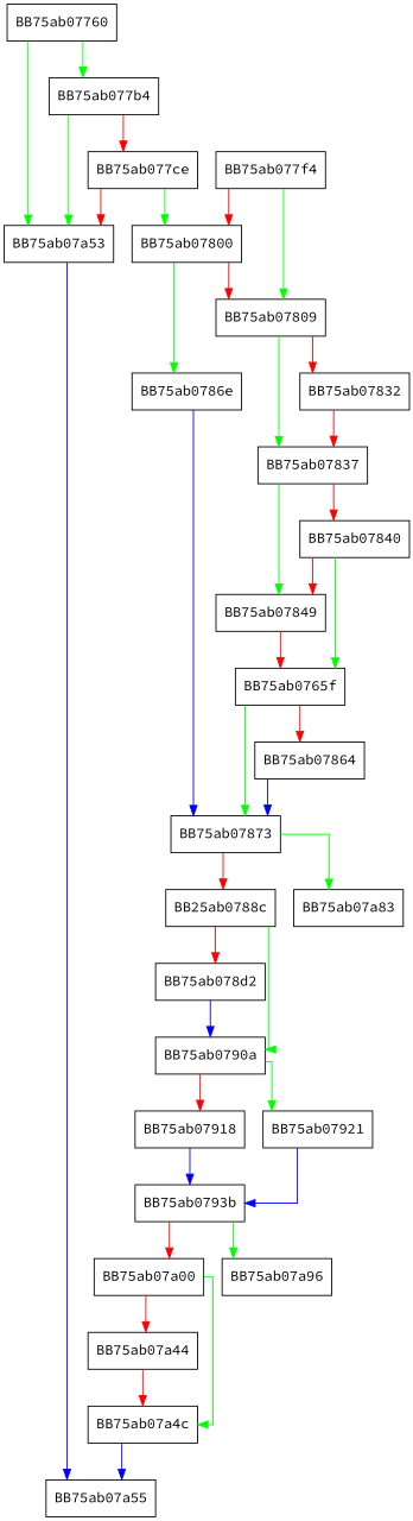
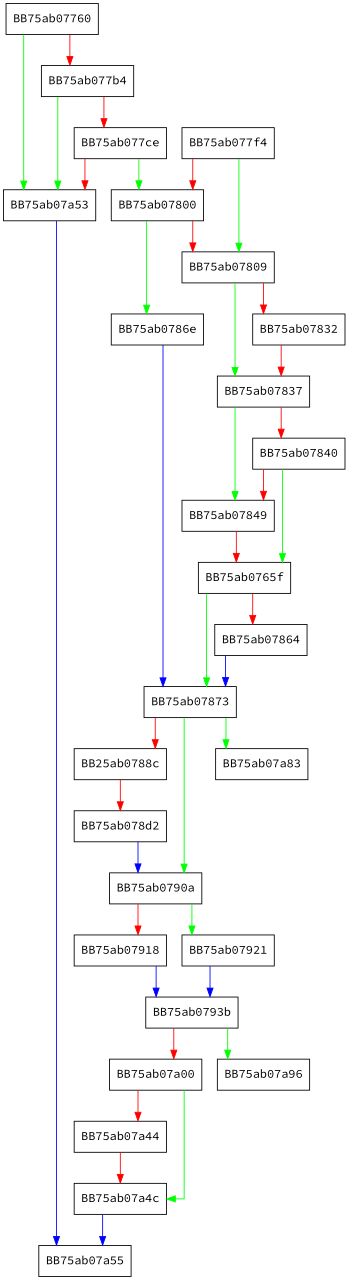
  digraph {
    fontname="Source Code Pro"
    splines=ortho
    node [fontname="Source Code Pro" shape=box]
    edge [color=red fontname="Source Code Pro"]
    BB75ab07760
    BB75ab07a53
    BB75ab077b4
    BB75ab07a55
    BB75ab077ce
    BB75ab07800
    BB75ab07809
    BB75ab0786e
    BB75ab077f4
    BB75ab07837
    BB75ab07832
    BB75ab07873
    BB75ab07849
    BB75ab07840
    BB75ab07a83
    n16 [label=BB25ab0788c]
    n17 [label=BB75ab0765f]
    BB75ab07864
    BB75ab0790a
    BB75ab078d2
    BB75ab07921
    BB75ab07918
    BB75ab0793b
    BB75ab07a96
    BB75ab07a00
    BB75ab07a4c
    BB75ab07a44
    BB75ab07760 -> BB75ab07a53 [color=green]
-   BB75ab07760 -> BB75ab077b4 [color=green]
+   BB75ab07760 -> BB75ab077b4
    BB75ab07a53 -> BB75ab07a55 [color=blue]
    BB75ab077b4 -> BB75ab07a53 [color=green]
    BB75ab077b4 -> BB75ab077ce
    BB75ab077ce -> BB75ab07a53
    BB75ab077ce -> BB75ab07800 [color=green]
    BB75ab07800 -> BB75ab07809
    BB75ab07800 -> BB75ab0786e [color=green]
    BB75ab07809 -> BB75ab07837 [color=green]
    BB75ab07809 -> BB75ab07832
    BB75ab0786e -> BB75ab07873 [color=blue]
    BB75ab077f4 -> BB75ab07800
    BB75ab077f4 -> BB75ab07809 [color=green]
    BB75ab07837 -> BB75ab07849 [color=green]
    BB75ab07837 -> BB75ab07840
    BB75ab07832 -> BB75ab07837
    BB75ab07873 -> BB75ab07a83 [color=green]
    BB75ab07873 -> n16
    BB75ab07849 -> n17
    BB75ab07840 -> BB75ab07849
    BB75ab07840 -> n17 [color=green]
-   n16 -> BB75ab0790a [color=green]
+   BB75ab07873 -> BB75ab0790a [color=green]
    n16 -> BB75ab078d2
    n17 -> BB75ab07873 [color=green]
    n17 -> BB75ab07864
    BB75ab07864 -> BB75ab07873 [color=blue]
    BB75ab0790a -> BB75ab07921 [color=green]
    BB75ab0790a -> BB75ab07918
    BB75ab078d2 -> BB75ab0790a [color=blue]
    BB75ab07921 -> BB75ab0793b [color=blue]
    BB75ab07918 -> BB75ab0793b [color=blue]
    BB75ab0793b -> BB75ab07a96 [color=green]
    BB75ab0793b -> BB75ab07a00
    BB75ab07a00 -> BB75ab07a4c [color=green]
    BB75ab07a00 -> BB75ab07a44
    BB75ab07a4c -> BB75ab07a55 [color=blue]
    BB75ab07a44 -> BB75ab07a4c
  }
